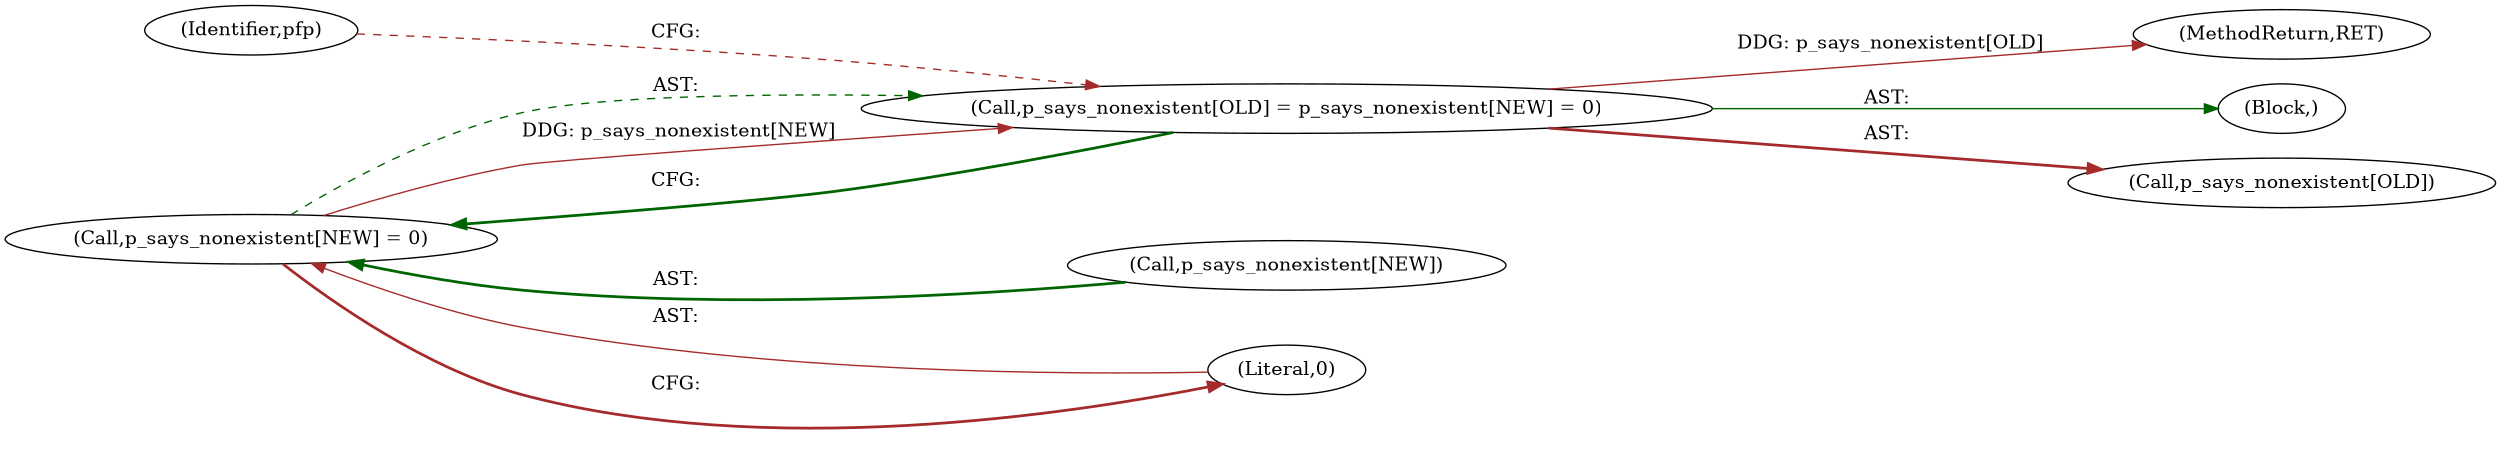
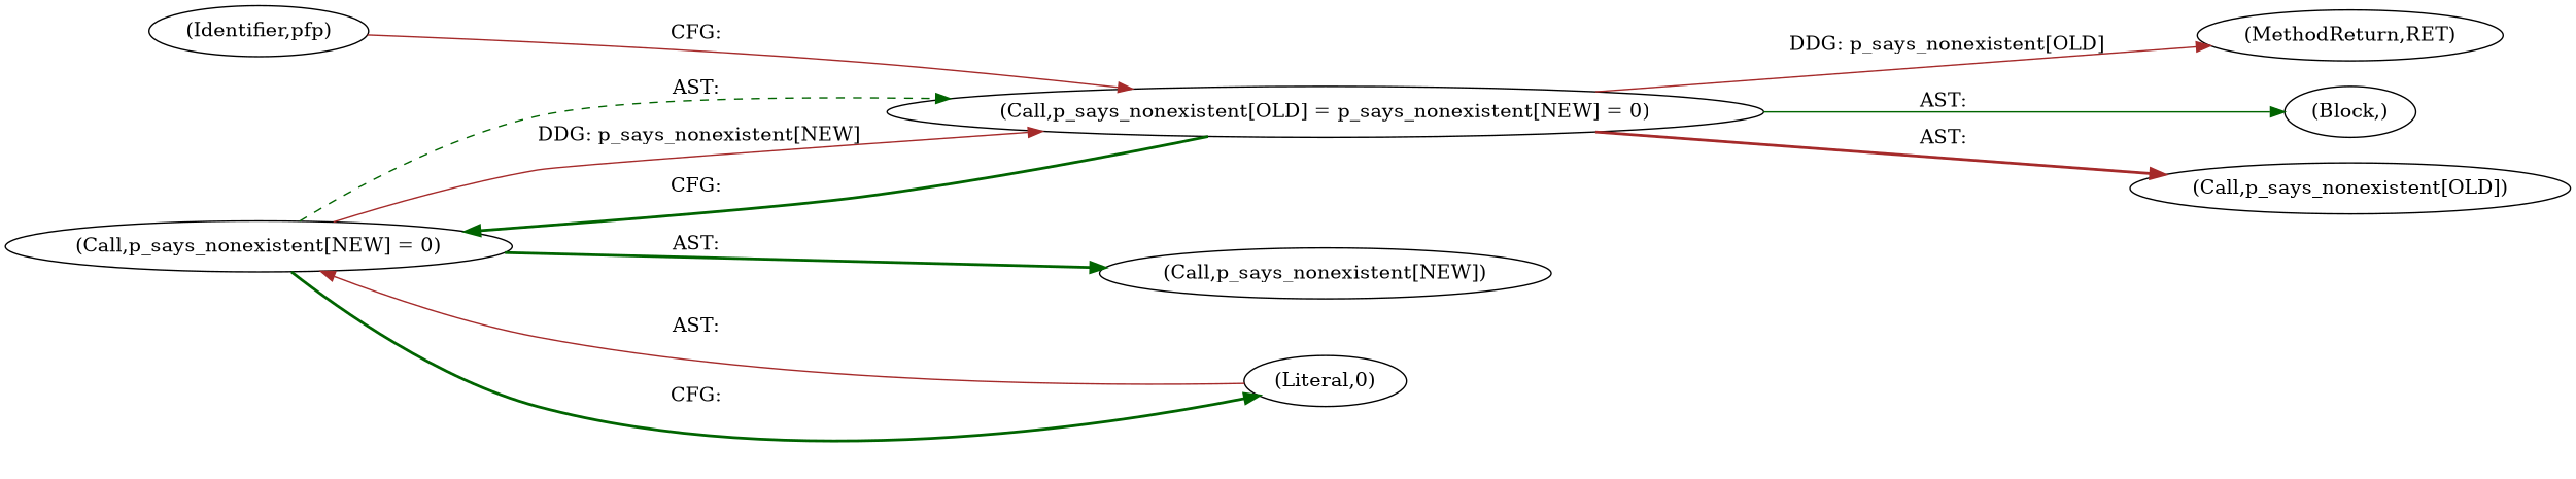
  digraph {
    rankdir=LR
    edge [color=darkgreen style=solid]
    n1 [label="(Call,p_says_nonexistent[NEW] = 0)"]
    n2 [label="(Call,p_says_nonexistent[OLD] = p_says_nonexistent[NEW] = 0)"]
    n3 [label="(Literal,0)"]
    n4 [label="(MethodReturn,RET)"]
    n5 [label="(Block,)"]
    n6 [label="(Call,p_says_nonexistent[OLD])"]
    n7 [label="(Identifier,pfp)"]
    n8 [label="(Call,p_says_nonexistent[NEW])"]
    n1 -> n2 [label="AST: " style=dashed]
    n1 -> n2 [color=brown label="DDG: p_says_nonexistent[NEW]"]
-   n1 -> n3 [color=brown label="CFG: " style=bold]
+   n1 -> n3 [label="CFG: " style=bold]
    n2 -> n1 [label="CFG: " style=bold]
    n2 -> n4 [color=brown label="DDG: p_says_nonexistent[OLD]"]
    n2 -> n5 [label="AST: "]
    n2 -> n6 [color=brown label="AST: " style=bold]
    n3 -> n1 [color=brown label="AST: "]
-   n7 -> n2 [color=brown label="CFG: " style=dashed]
-   n8 -> n1 [label="AST: " style=bold]
+   n7 -> n2 [color=brown label="CFG: "]
+   n1 -> n8 [label="AST: " style=bold]
  }
